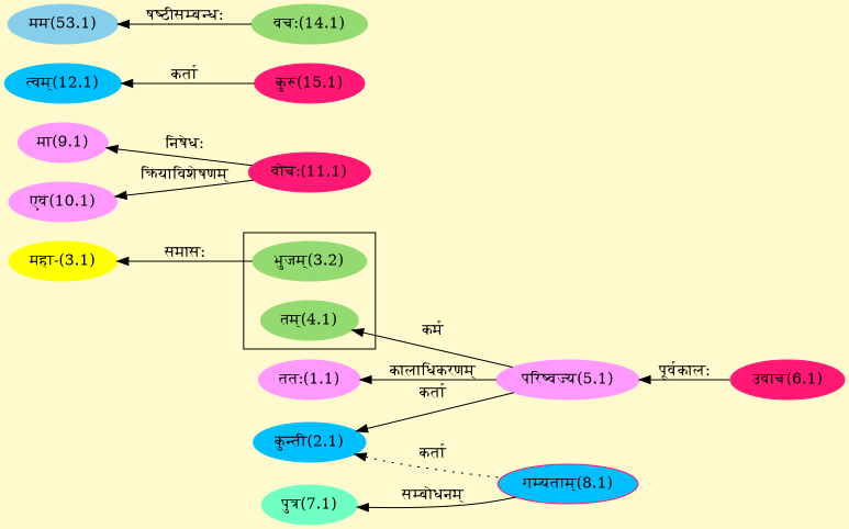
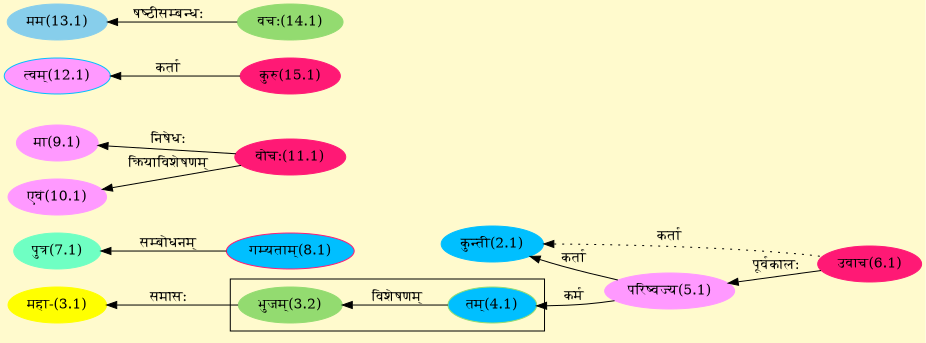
  digraph {
    bgcolor=lemonchiffon1
    compound=true
    rankdir=LR
    node [color="#FF99FF" style=filled]
    edge [dir=back]
    n1 [color="#93DB70" label="भुजम्(3.2)"]
-   n2 [color="#93DB70" label="तम्(4.1)"]
+   n2 [color="#93DB70" label="तम्(4.1)" fillcolor="#00BFFF"]
    n3 [label="परिष्वज्य(5.1)"]
    n4 [color="#FF1975" label="उवाच(6.1)"]
-   n5 [label="ततः(1.1)"]
    n6 [color="#00BFFF" label="कुन्ती(2.1)"]
    n7 [color="#FFFF00" label="महा-(3.1)"]
    n8 [color="#6FFFC3" label="पुत्र(7.1)"]
    n9 [color="#FF1975" fillcolor="#00BFFF" label="गम्यताम्(8.1)"]
    n10 [label="मा(9.1)"]
    n11 [color="#FF1975" label="वोचः(11.1)"]
    n12 [label="एवं(10.1)"]
-   n13 [color="#00BFFF" label="त्वम्(12.1)"]
+   n13 [color="#00BFFF" label="त्वम्(12.1)" fillcolor="#FF99FF"]
    n14 [color="#FF1975" label="कुरु(15.1)"]
-   n15 [color="#87CEEB" label="मम(53.1)"]
+   n15 [color="#87CEEB" label="मम(13.1)"]
    n16 [color="#93DB70" label="वचः(14.1)"]
    subgraph cluster_1 {
      n1
      n2
    }
+   n1 -> n2 [label="विशेषणम्"]
    n2 -> n3 [label="कर्म"]
    n3 -> n4 [label="पूर्वकालः"]
-   n5 -> n3 [label="कालाधिकरणम्"]
    n6 -> n3 [label="कर्ता"]
-   n6 -> n9 [label="कर्ता" style=dotted]
+   n6 -> n4 [label="कर्ता" style=dotted]
    n7 -> n1 [label="समासः"]
    n8 -> n9 [label="सम्बोधनम्"]
    n10 -> n11 [label="निषेधः"]
    n12 -> n11 [label="क्रियाविशेषणम्"]
    n13 -> n14 [label="कर्ता"]
    n15 -> n16 [label="षष्ठीसम्बन्धः"]
  }
